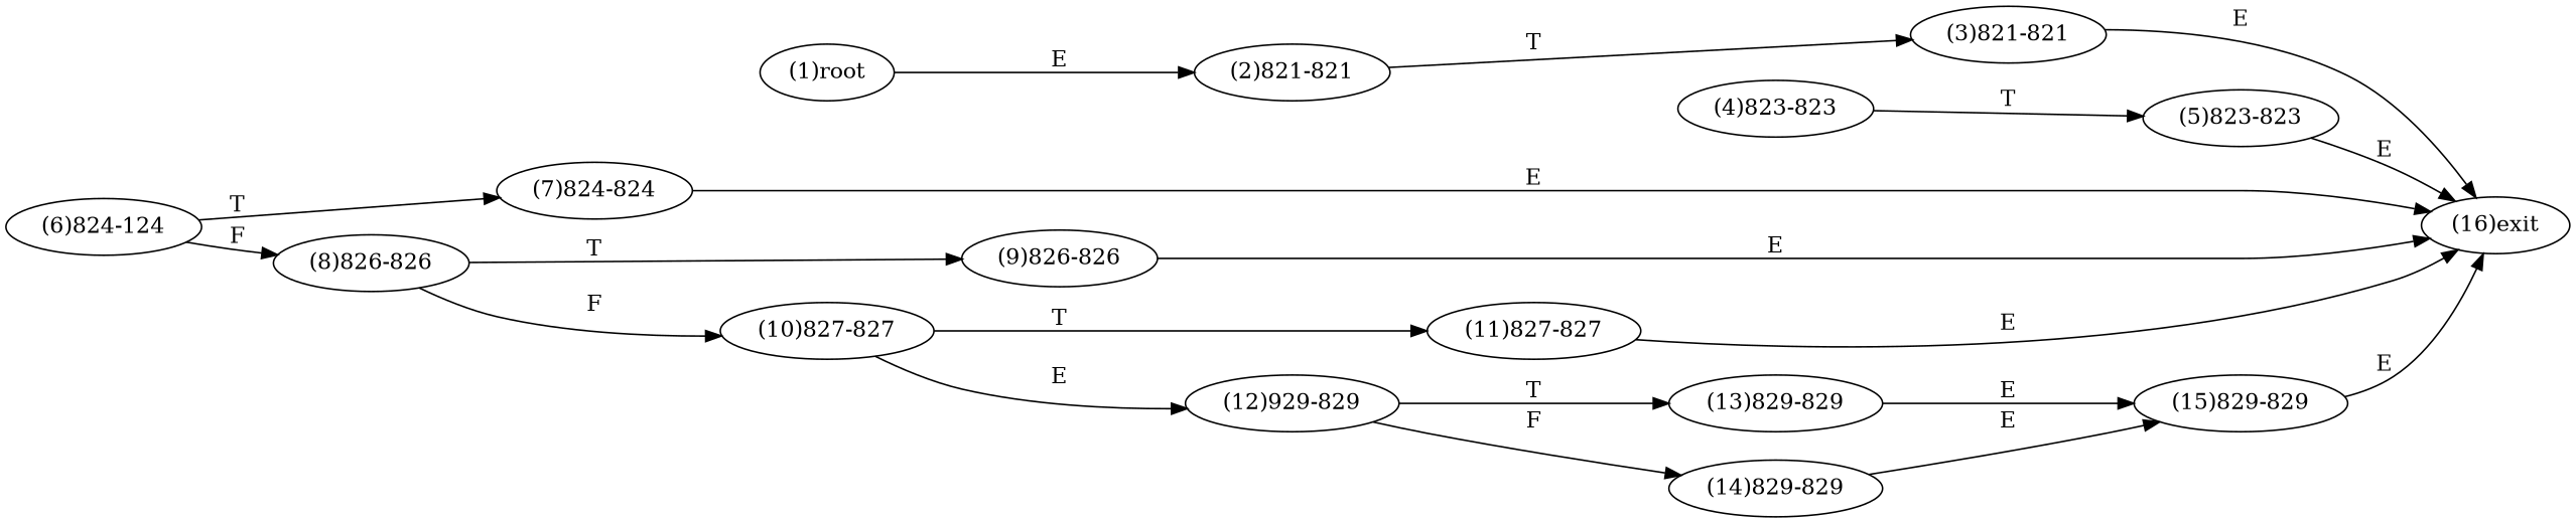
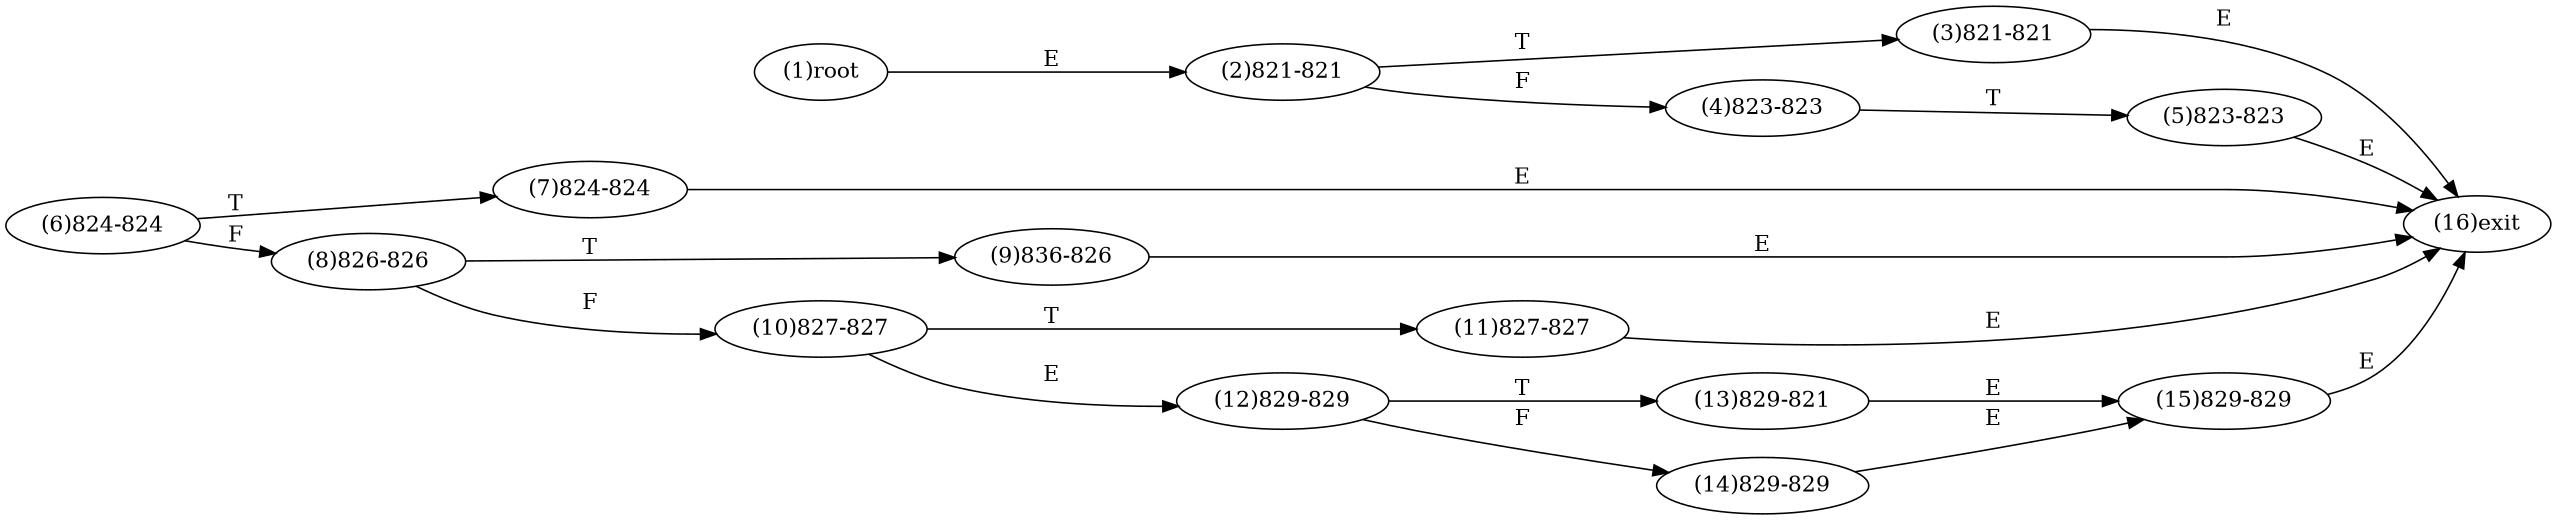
  digraph {
    rankdir=LR
    n1 [label="(1)root"]
    n2 [label="(2)821-821"]
    n3 [label="(3)821-821"]
    n4 [label="(4)823-823"]
    n5 [label="(16)exit"]
    n6 [label="(5)823-823"]
-   n7 [label="(6)824-124"]
+   n7 [label="(6)824-824"]
    n8 [label="(7)824-824"]
    n9 [label="(8)826-826"]
-   n10 [label="(9)826-826"]
+   n10 [label="(9)836-826"]
    n11 [label="(10)827-827"]
    n12 [label="(11)827-827"]
-   n13 [label="(12)929-829"]
-   n14 [label="(13)829-829"]
+   n13 [label="(12)829-829"]
+   n14 [label="(13)829-821"]
    n15 [label="(14)829-829"]
    n16 [label="(15)829-829"]
    n1 -> n2 [label=E]
    n2 -> n3 [label=T]
+   n2 -> n4 [label=F]
    n3 -> n5 [label=E]
    n4 -> n6 [label=T]
    n6 -> n5 [label=E]
    n7 -> n8 [label=T]
    n7 -> n9 [label=F]
    n8 -> n5 [label=E]
    n9 -> n10 [label=T]
    n9 -> n11 [label=F]
    n10 -> n5 [label=E]
    n11 -> n12 [label=T]
    n11 -> n13 [label=E]
    n12 -> n5 [label=E]
    n13 -> n14 [label=T]
    n13 -> n15 [label=F]
    n14 -> n16 [label=E]
    n15 -> n16 [label=E]
    n16 -> n5 [label=E]
  }
